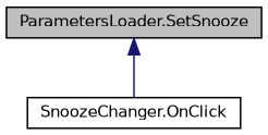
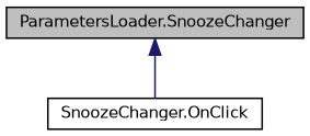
  digraph {
    rankdir=TB
    node [color=black fontname=Helvetica fontsize=10 shape=record style=filled]
-   n1 [fillcolor=grey75 fontcolor=black height=0.2 label="ParametersLoader.SetSnooze" width=0.4]
+   n1 [fillcolor=grey75 fontcolor=black height=0.2 label="ParametersLoader.SnoozeChanger" width=0.4]
    n2 [fillcolor=white height=0.2 label="SnoozeChanger.OnClick" width=0.4]
    n1 -> n2 [color=midnightblue dir=back fontname=Helvetica fontsize=10 labelfontname=Helvetica labelfontsize=10 style=solid]
  }
